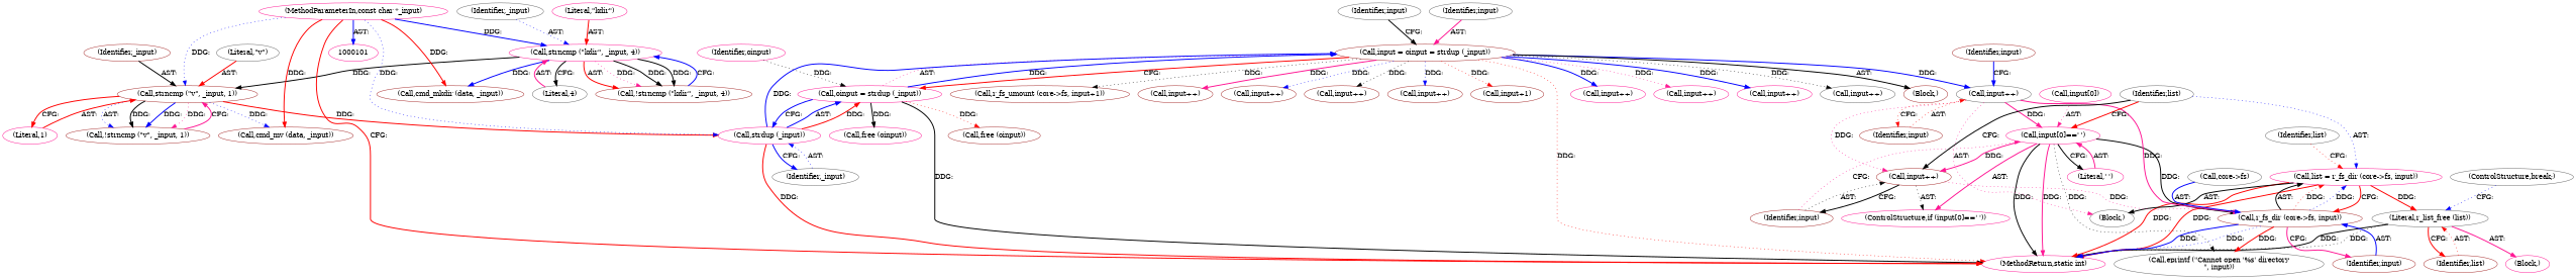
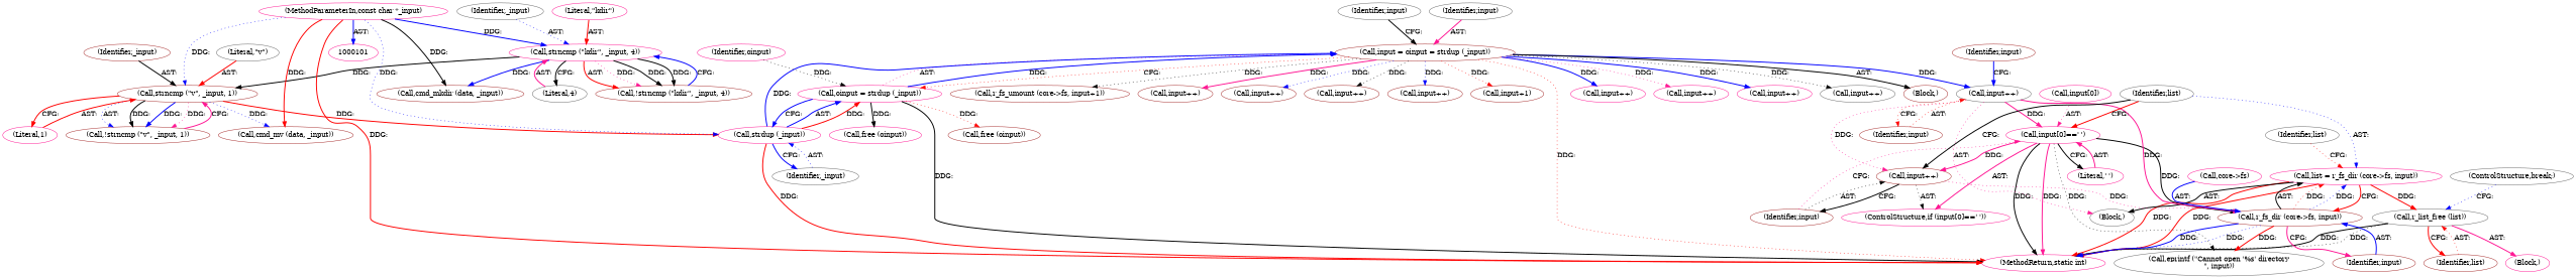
  digraph {
    node [color=brown]
    edge [color=blue style=bold]
-   n1 [color=gray40 label="(Literal,r_list_free (list))"]
+   n1 [color=gray40 label="(Call,r_list_free (list))"]
    n2 [color=deeppink label="(MethodReturn,static int)"]
    n3 [label="(Identifier,list)"]
    n4 [color=deeppink label="(Block,)"]
    n5 [color=deeppink label="(Call,list = r_fs_dir (core->fs, input))"]
    n6 [label="(Call,r_fs_dir (core->fs, input))"]
    n7 [color=gray40 label="(Block,)"]
    n8 [label="(Identifier,input)"]
    n9 [color=gray40 label="(Call,eprintf (\"Cannot open '%s' directory\n\", input))"]
    n10 [label="(Call,input++)"]
    n11 [label="(Identifier,input)"]
    n12 [color=deeppink label="(ControlStructure,if (input[0]==' '))"]
    n13 [color=deeppink label="(Call,input[0]==' ')"]
    n14 [color=gray40 label="(Call,input++)"]
    n15 [label="(Identifier,input)"]
    n16 [color=deeppink label="(Literal,' ')"]
    n17 [label="(Call,input = oinput = strdup (_input))"]
    n18 [color=deeppink label="(Call,oinput = strdup (_input))"]
    n19 [label="(Call,r_fs_umount (core->fs, input+1))"]
    n20 [label="(Call,input++)"]
    n21 [label="(Call,input++)"]
    n22 [label="(Call,input++)"]
    n23 [label="(Call,input++)"]
    n24 [label="(Call,input+1)"]
    n25 [color=deeppink label="(Call,input++)"]
    n26 [color=deeppink label="(Call,input++)"]
    n27 [color=deeppink label="(Call,input++)"]
    n28 [color=gray40 label="(Call,input++)"]
    n29 [label="(Block,)"]
    n30 [color=deeppink label="(Call,strdup (_input))"]
    n31 [label="(Call,free (oinput))"]
    n32 [color=deeppink label="(Call,free (oinput))"]
    n33 [color=gray40 label="(Identifier,_input)"]
    n34 [label="(Call,strncmp (\"v\", _input, 1))"]
    n35 [label="(Call,cmd_mv (data, _input))"]
    n36 [color=deeppink label="(Literal,1)"]
    n37 [label="(Call,!strncmp (\"v\", _input, 1))"]
    n38 [color=deeppink label="(Call,strncmp (\"kdir\", _input, 4))"]
    n39 [color=gray40 label="(Literal,4)"]
    n40 [label="(Call,cmd_mkdir (data, _input))"]
    n41 [label="(Call,!strncmp (\"kdir\", _input, 4))"]
    n42 [color=deeppink label="(MethodParameterIn,const char *_input)"]
    1000101 [color=deeppink]
    n44 [color=deeppink label="(Call,input[0])"]
    n45 [label="(Identifier,input)"]
    n46 [color=gray40 label="(Identifier,_input)"]
    n47 [color=deeppink label="(Identifier,oinput)"]
    n48 [color=deeppink label="(Literal,\"kdir\")"]
    n49 [color=gray40 label="(Identifier,list)"]
-   n50 [color=gray40 label="(Call,core->fs)"]
+   n50 [color=deeppink label="(Call,core->fs)"]
    n51 [color=gray40 label="(Identifier,input)"]
    n52 [color=gray40 label="(Identifier,input)"]
    n53 [color=gray40 label="(Literal,\"v\")"]
    n54 [color=gray40 label="(ControlStructure,break;)"]
    n55 [color=gray40 label="(Identifier,list)"]
    n56 [label="(Identifier,_input)"]
    n1 -> n2 [color=black label="DDG: "]
    n1 -> n2 [color=black label="DDG: " style=dotted]
    n1 -> n3 [color=red label="CFG: "]
    n1 -> n4 [color=deeppink label="AST: "]
    n3 -> n1 [color=red label="AST: " style=dotted]
    n5 -> n1 [color=red label="DDG: "]
    n5 -> n2 [color=red label="DDG: "]
    n5 -> n2 [color=red label="DDG: "]
    n5 -> n6 [color=red label="CFG: "]
    n5 -> n7 [color=black label="AST: "]
    n6 -> n2 [label="DDG: " style=dotted]
    n6 -> n2 [label="DDG: "]
    n6 -> n5 [color=black label="AST: "]
    n6 -> n5 [color=red label="DDG: " style=dotted]
    n6 -> n5 [label="DDG: " style=dotted]
    n6 -> n8 [color=deeppink label="CFG: "]
    n6 -> n9 [color=red label="DDG: "]
    n8 -> n6 [label="AST: "]
    n10 -> n6 [color=deeppink label="DDG: " style=dotted]
    n10 -> n11 [color=black label="CFG: "]
    n10 -> n12 [color=black label="AST: " style=dotted]
    n11 -> n10 [color=black label="AST: " style=dotted]
    n11 -> n13 [color=deeppink label="CFG: " style=dotted]
    n13 -> n2 [color=black label="DDG: "]
    n13 -> n2 [color=deeppink label="DDG: "]
    n13 -> n6 [color=black label="DDG: "]
    n13 -> n9 [color=black label="DDG: " style=dotted]
    n13 -> n10 [color=deeppink label="DDG: "]
    n13 -> n12 [color=deeppink label="AST: "]
    n13 -> n16 [color=black label="CFG: "]
    n14 -> n6 [color=deeppink label="DDG: "]
    n14 -> n7 [color=deeppink label="AST: " style=dotted]
    n14 -> n10 [color=deeppink label="DDG: " style=dotted]
    n14 -> n13 [color=deeppink label="DDG: "]
    n14 -> n15 [color=red label="CFG: " style=dotted]
    n15 -> n14 [color=red label="AST: " style=dotted]
    n16 -> n13 [color=deeppink label="AST: "]
    n17 -> n2 [color=red label="DDG: " style=dotted]
    n17 -> n14 [label="DDG: "]
-   n17 -> n18 [color=red label="CFG: "]
+   n17 -> n18 [color=red label="CFG: " style=dotted]
    n17 -> n19 [color=black label="DDG: " style=dotted]
    n17 -> n20 [color=deeppink label="DDG: "]
    n17 -> n21 [label="DDG: " style=dotted]
    n17 -> n22 [color=black label="DDG: " style=dotted]
    n17 -> n23 [label="DDG: " style=dotted]
    n17 -> n24 [color=red label="DDG: " style=dotted]
    n17 -> n25 [label="DDG: "]
    n17 -> n26 [color=deeppink label="DDG: " style=dotted]
    n17 -> n27 [label="DDG: "]
    n17 -> n28 [color=black label="DDG: " style=dotted]
    n17 -> n29 [color=black label="AST: "]
    n18 -> n2 [color=black label="DDG: "]
    n18 -> n17 [color=deeppink label="AST: " style=dotted]
    n18 -> n17 [label="DDG: "]
    n18 -> n30 [label="CFG: "]
    n18 -> n31 [color=red label="DDG: " style=dotted]
    n18 -> n32 [color=black label="DDG: "]
    n30 -> n2 [color=red label="DDG: "]
    n30 -> n17 [label="DDG: "]
    n30 -> n18 [label="AST: "]
    n30 -> n18 [color=red label="DDG: "]
    n30 -> n33 [label="CFG: "]
    n33 -> n30 [label="AST: " style=dotted]
    n34 -> n30 [color=red label="DDG: "]
    n34 -> n35 [label="DDG: " style=dotted]
    n34 -> n36 [color=red label="CFG: "]
    n34 -> n37 [label="AST: " style=dotted]
    n34 -> n37 [color=black label="DDG: "]
    n34 -> n37 [label="DDG: "]
    n34 -> n37 [color=deeppink label="DDG: " style=dotted]
    n36 -> n34 [color=red label="AST: "]
    n37 -> n34 [color=deeppink label="CFG: "]
    n38 -> n34 [color=black label="DDG: "]
    n38 -> n39 [color=black label="CFG: "]
    n38 -> n40 [label="DDG: "]
    n38 -> n41 [color=red label="AST: "]
    n38 -> n41 [color=deeppink label="DDG: " style=dotted]
    n38 -> n41 [color=black label="DDG: "]
    n38 -> n41 [color=black label="DDG: "]
    n39 -> n38 [color=deeppink label="AST: "]
    n41 -> n38 [label="CFG: "]
-   n42 -> n2 [color=red label="CFG: "]
+   n42 -> n2 [color=red label="DDG: "]
    n42 -> n30 [label="DDG: " style=dotted]
    n42 -> n34 [label="DDG: " style=dotted]
    n42 -> n35 [color=red label="DDG: "]
    n42 -> n38 [label="DDG: "]
-   n42 -> n40 [color=red label="DDG: "]
+   n42 -> n40 [color=black label="DDG: "]
    n42 -> 1000101 [label="AST: "]
    n44 -> n13 [color=deeppink label="AST: " style=dotted]
    n45 -> n14 [label="CFG: "]
    n46 -> n38 [label="AST: " style=dotted]
    n47 -> n18 [color=black label="DDG: " style=dotted]
    n48 -> n38 [color=red label="AST: "]
    n49 -> n5 [color=red label="CFG: " style=dotted]
    n50 -> n6 [label="AST: "]
    n51 -> n17 [color=deeppink label="AST: "]
    n52 -> n17 [color=black label="CFG: "]
    n53 -> n34 [color=red label="AST: "]
    n54 -> n1 [label="CFG: " style=dotted]
    n55 -> n5 [label="AST: " style=dotted]
    n55 -> n10 [color=black label="CFG: "]
    n55 -> n13 [color=red label="CFG: "]
    n56 -> n34 [color=black label="AST: "]
  }
